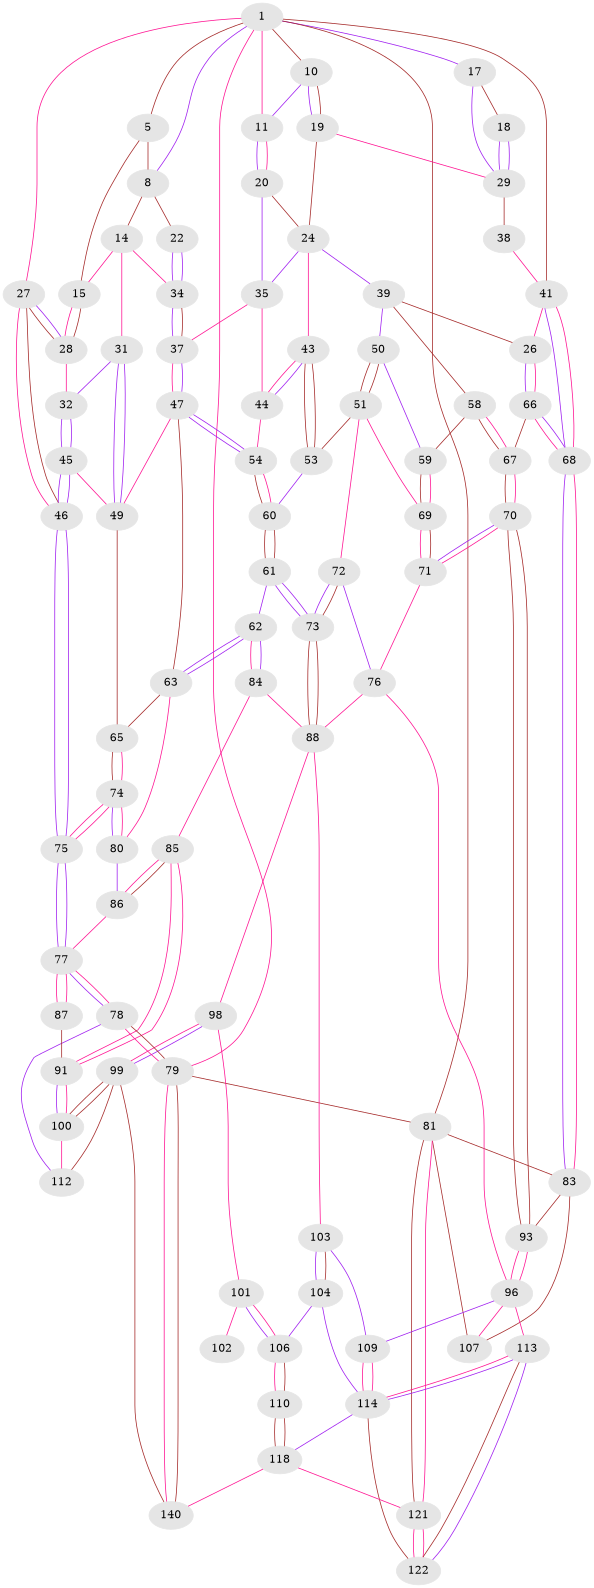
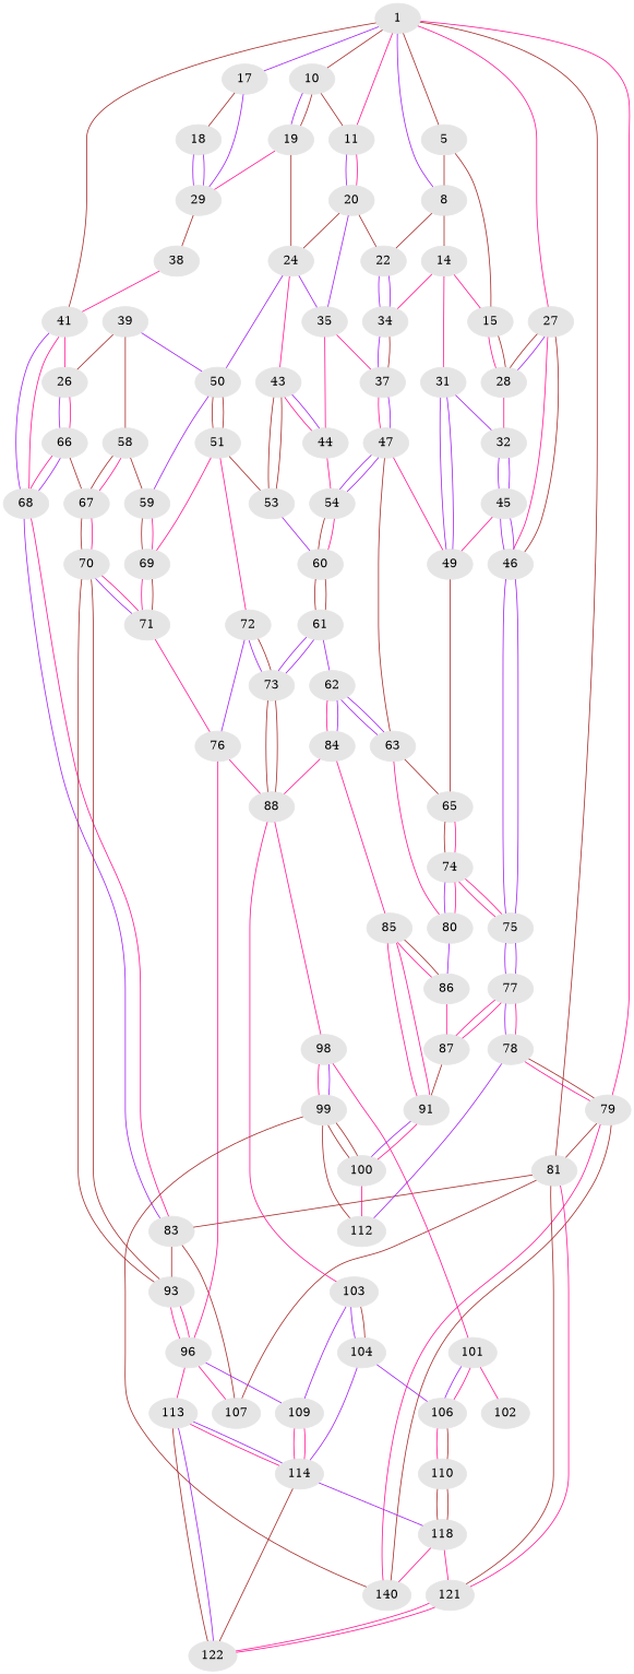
  graph {
    node [color=gray90 style=filled]
    edge [color=deeppink]
    1 [super="+2+7"]
    5 [super="+12+6"]
    8 [super="+13+9"]
    10
    11
    17
    27
    41 [super="+42"]
    79
    81 [super="+82"]
    15
    14 [super="+30"]
    22
    19 [super="+23"]
    20 [super="+21"]
    18
    29 [super="+33"]
    28
    46
    n20 [label=26]
    68
    n22 [label=140]
    83 [super="+92"]
    107
    121
    31
    34
    24 [super="+25"]
    35 [super="+36"]
    32
    49 [super="+55"]
    37
    38
    39 [super="+40+57"]
    43
    44
    50
    58
    53
    75
    45
    65
    47 [super="+48"]
    54
    63 [super="+64"]
    51 [super="+52"]
    59
    66
    67
    60
    77
    80
    74
    69
    72
    71
    73
    76 [super="+94"]
    61
    70
    62
    84
    88 [super="+89+95"]
    85
    86
    93
    96 [super="+108+97"]
    98
    103
    78
    87
    109
    113
    112
    91
    122
    100
    99 [super="+111"]
    101
    104 [super="+105"]
    114 [super="+115"]
    102
    106
    118 [super="+119"]
    110
    1 -- 5 [color=brown]
    1 -- 8 [color=purple]
    1 -- 10 [color=brown]
    1 -- 11
    1 -- 17 [color=purple]
    1 -- 27
    1 -- 41 [color=brown]
    1 -- 79
    1 -- 81 [color=brown]
    5 -- 8 [color=brown weight=2]
    5 -- 15 [color=brown]
    8 -- 14 [color=brown]
    8 -- 22 [color=brown]
-   10 -- 11 [color=purple]
+   10 -- 11 [color=brown]
    10 -- 19 [color=purple]
    10 -- 19 [color=brown]
    11 -- 20 [color=purple]
    11 -- 20
    17 -- 18 [color=brown]
    17 -- 29 [color=purple]
    27 -- 28 [color=brown]
    27 -- 28 [color=purple]
    27 -- 46
    27 -- 46 [color=brown]
    41 -- n20
    41 -- 68 [color=purple]
    41 -- 68
    79 -- 81 [color=brown]
    79 -- n22
    79 -- n22 [color=brown]
    81 -- 83 [color=brown]
    81 -- 107 [color=brown]
    81 -- 121 [color=brown]
    81 -- 121
    15 -- 28
    15 -- 28 [color=brown]
    14 -- 15
    14 -- 31
    14 -- 34
    22 -- 34 [color=purple]
    22 -- 34 [color=purple]
    19 -- 29
    19 -- 24 [color=brown]
+   20 -- 22 [color=brown]
    20 -- 24 [color=brown]
    20 -- 35 [color=purple]
    18 -- 29 [color=purple]
    18 -- 29 [color=purple]
    29 -- 38 [color=brown]
    28 -- 32
    46 -- 75 [color=purple]
    46 -- 75 [color=purple]
    n20 -- 66 [color=purple]
    n20 -- 66
    68 -- 83 [color=purple]
    68 -- 83
    83 -- 107 [color=brown]
    83 -- 93 [color=brown]
    121 -- 122
    121 -- 122
    31 -- 32 [color=purple]
    31 -- 49 [color=purple]
    31 -- 49 [color=purple]
    34 -- 37 [color=purple]
    34 -- 37 [color=brown]
    24 -- 35 [color=purple]
-   24 -- 39 [color=purple]
+   24 -- 50 [color=purple]
    24 -- 43
    35 -- 37
    35 -- 44
    32 -- 45 [color=purple]
    32 -- 45 [color=purple]
    49 -- 65 [color=brown]
    37 -- 47
    37 -- 47 [color=purple]
    38 -- 41
    39 -- n20 [color=brown]
    39 -- 50 [color=purple]
    39 -- 58 [color=brown]
    43 -- 44
    43 -- 44 [color=purple]
    43 -- 53 [color=brown]
    43 -- 53 [color=brown]
    44 -- 54
    50 -- 51 [color=brown]
    50 -- 51 [color=brown]
    50 -- 59 [color=purple]
    58 -- 59 [color=brown]
    58 -- 67 [color=brown]
    58 -- 67
    53 -- 60 [color=purple]
    75 -- 77 [color=purple]
    75 -- 77 [color=purple]
    45 -- 46 [color=purple]
    45 -- 46 [color=purple]
    45 -- 49
    65 -- 74 [color=brown]
    65 -- 74
    47 -- 49
    47 -- 54 [color=purple]
    47 -- 54 [color=purple]
    47 -- 63 [color=brown]
    54 -- 60 [color=brown]
    54 -- 60
    63 -- 65 [color=brown]
    63 -- 80
    51 -- 53 [color=brown]
    51 -- 69
    51 -- 72
    59 -- 69 [color=brown]
    59 -- 69
    66 -- 68
    66 -- 68 [color=purple]
    66 -- 67 [color=brown]
    67 -- 70 [color=brown]
    67 -- 70
    60 -- 61 [color=brown]
    60 -- 61 [color=brown]
    77 -- 78 [color=purple]
    77 -- 78
    77 -- 87
    77 -- 87
    80 -- 86 [color=purple]
    74 -- 75
    74 -- 75
    74 -- 80 [color=purple]
    74 -- 80
    69 -- 71
    69 -- 71 [color=brown]
    72 -- 73 [color=purple]
    72 -- 73 [color=brown]
    72 -- 76 [color=purple]
    71 -- 76
    73 -- 88 [color=brown]
    73 -- 88 [color=brown]
    76 -- 88
    76 -- 96
    61 -- 73 [color=purple]
    61 -- 73 [color=purple]
    61 -- 62 [color=purple]
    70 -- 71 [color=purple]
    70 -- 71
    70 -- 93 [color=brown]
    70 -- 93 [color=brown]
    62 -- 63 [color=purple]
    62 -- 63 [color=purple]
    62 -- 84
    62 -- 84 [color=purple]
    84 -- 88
    84 -- 85
    88 -- 98
    88 -- 103
    85 -- 86
    85 -- 86 [color=brown]
    85 -- 91
    85 -- 91
-   86 -- 77
+   86 -- 87
    93 -- 96
    93 -- 96
    96 -- 107
    96 -- 109 [color=purple]
    96 -- 113
    98 -- 99
    98 -- 99 [color=purple]
    98 -- 101
    103 -- 109 [color=purple]
    103 -- 104 [color=purple]
    103 -- 104 [color=brown]
    78 -- 79
    78 -- 79 [color=brown]
    78 -- 112 [color=purple]
    87 -- 91 [color=brown]
    109 -- 114
    109 -- 114
    113 -- 122 [color=brown]
    113 -- 122 [color=purple]
    113 -- 114
    113 -- 114 [color=purple]
    91 -- 100 [color=purple]
    91 -- 100
    100 -- 112
    99 -- n22 [color=brown]
    99 -- 112 [color=brown]
    99 -- 100 [color=brown]
    99 -- 100 [color=brown]
    101 -- 102
    101 -- 106 [color=purple]
    101 -- 106
    104 -- 114 [color=purple]
    104 -- 106 [color=purple]
    114 -- 122 [color=brown]
    114 -- 118 [color=purple]
    106 -- 110
    106 -- 110 [color=brown]
    118 -- n22
    118 -- 121
    110 -- 118 [color=brown]
    110 -- 118 [color=brown]
  }
